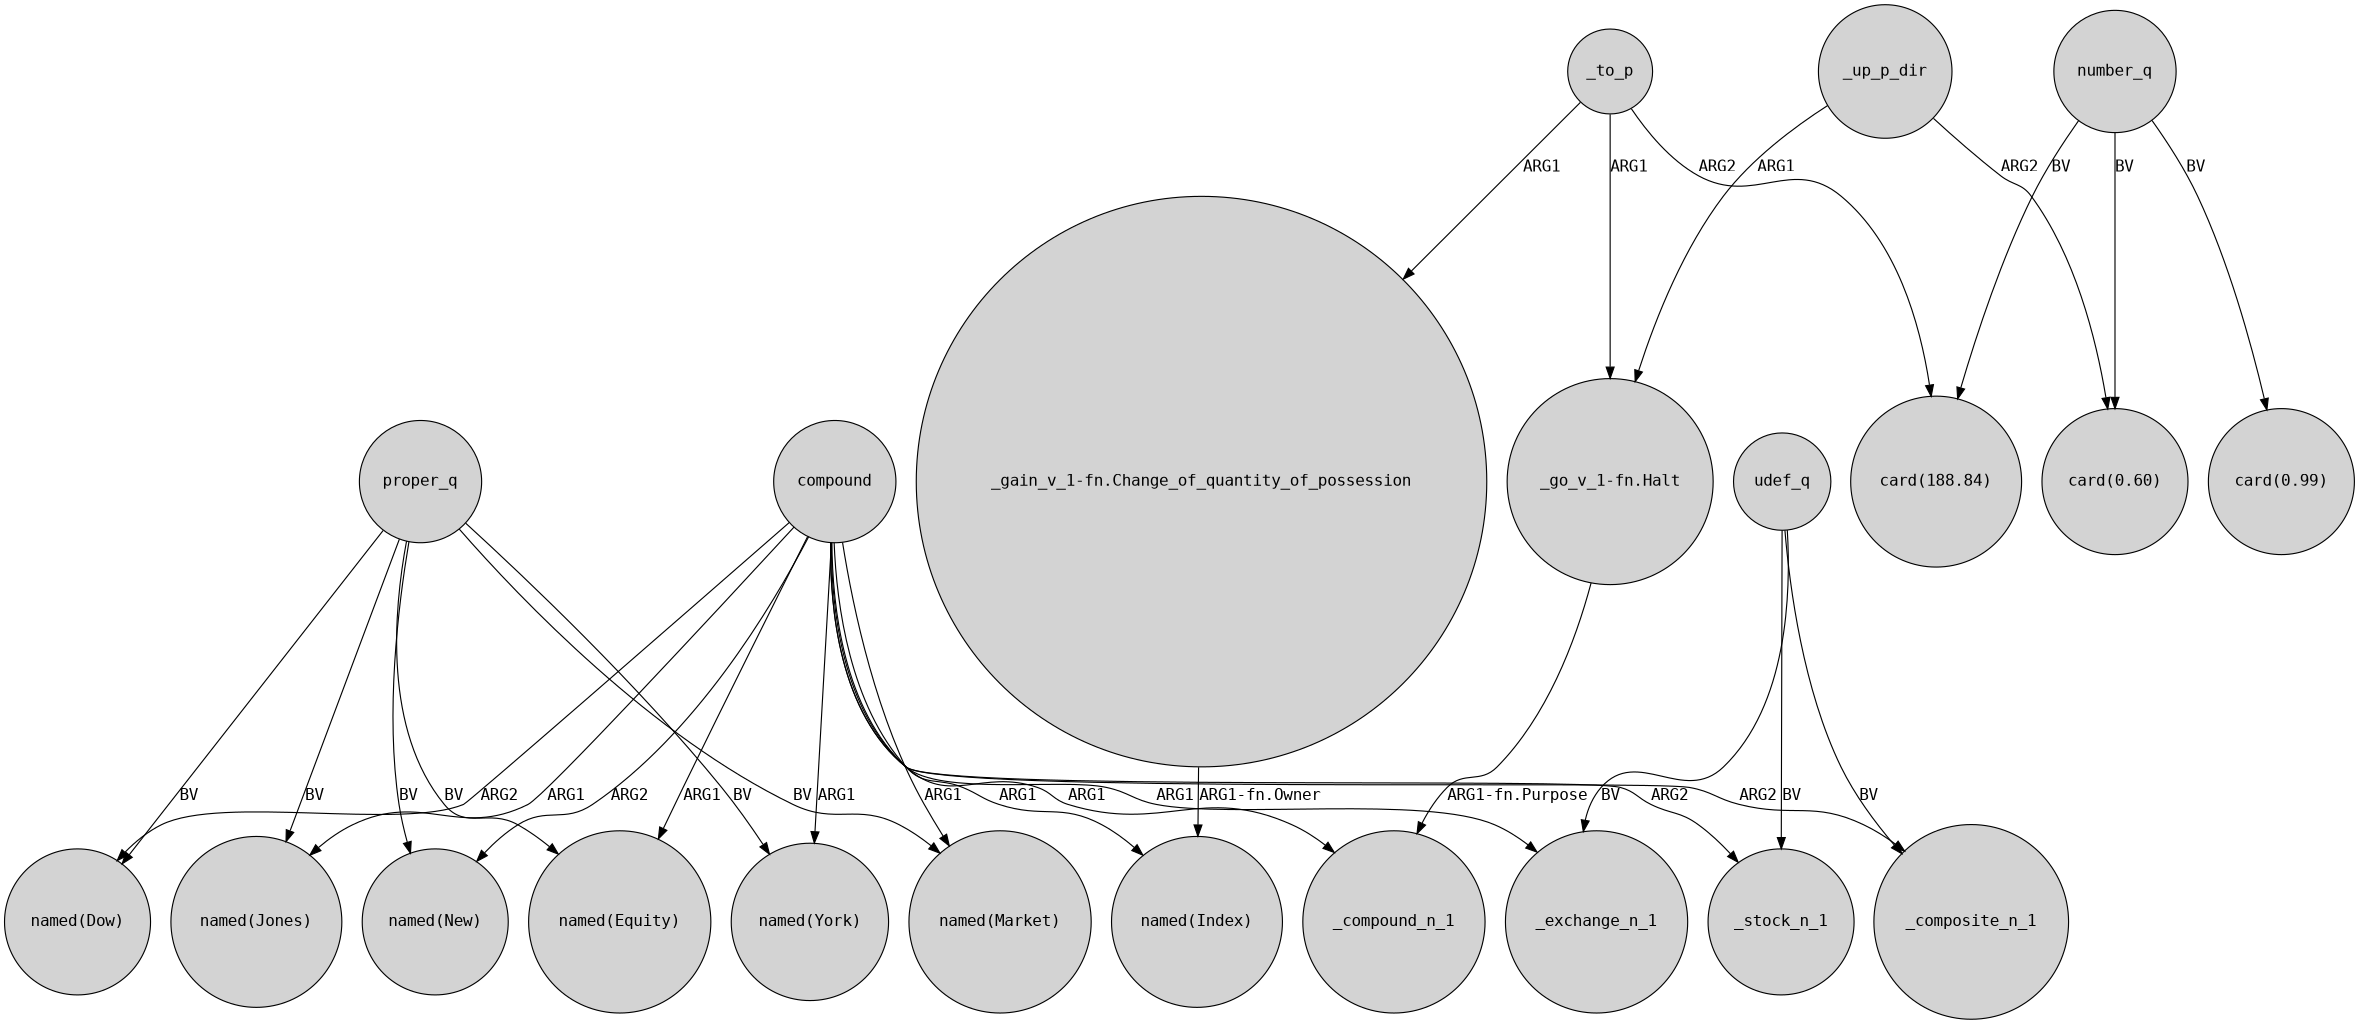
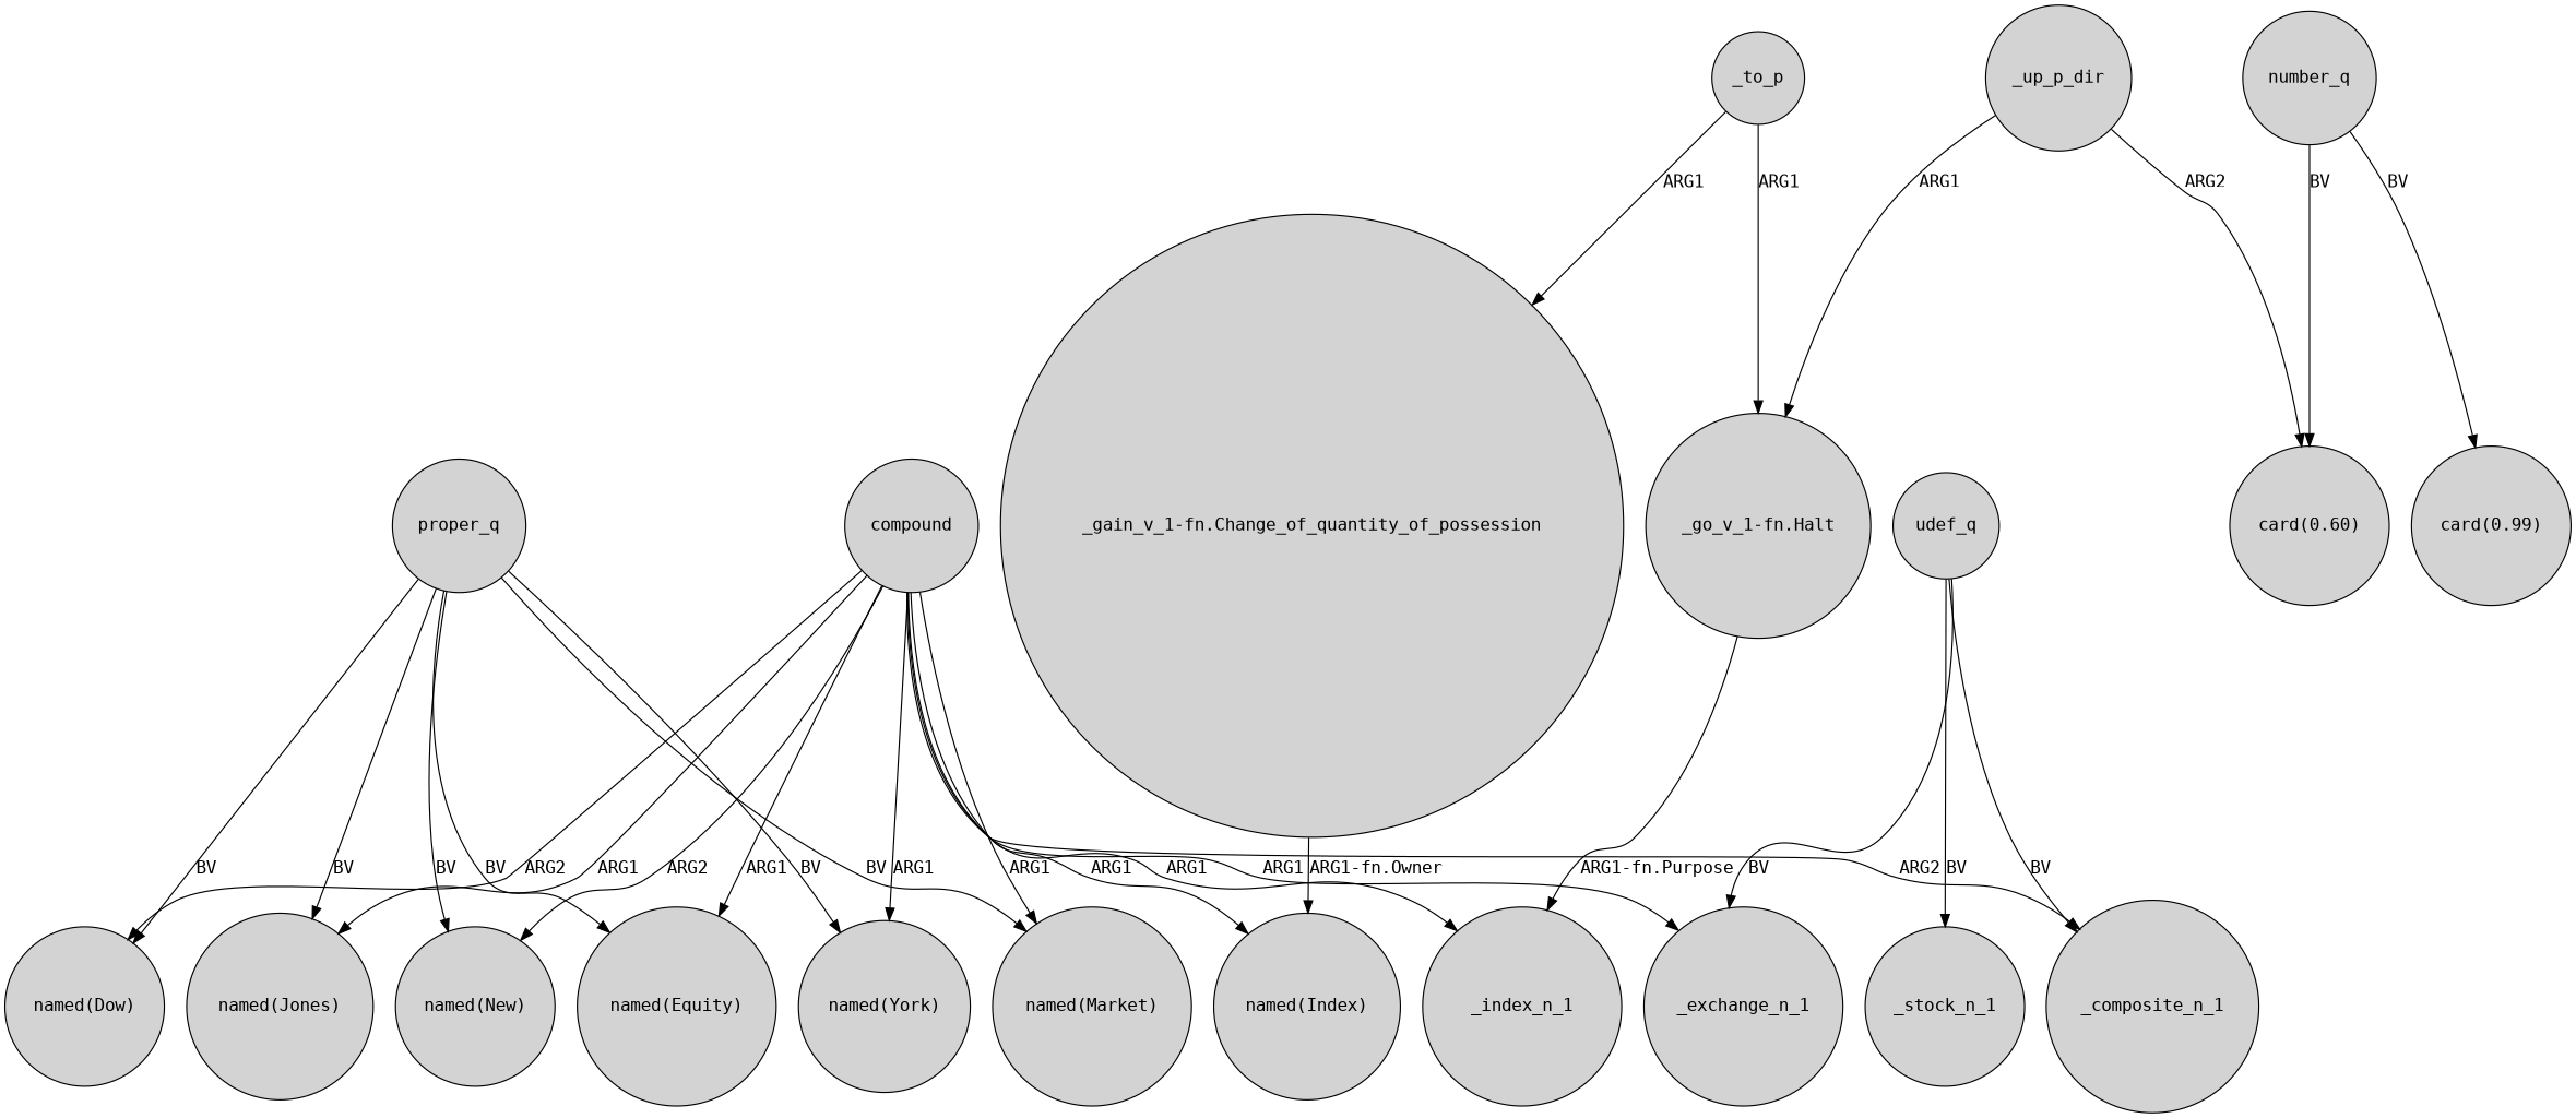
  digraph {
    fontname="DejaVu Sans Mono"
    node [fontname="DejaVu Sans Mono" shape=circle style=filled]
    edge [fontname="DejaVu Sans Mono"]
    _to_p
    "_gain_v_1-fn.Change_of_quantity_of_possession"
    "_go_v_1-fn.Halt"
-   "card(188.84)"
    "named(Index)"
-   _index_n_1 [label=_compound_n_1]
+   _index_n_1
    number_q
    "card(0.60)"
    "card(0.99)"
    compound
    "named(Jones)"
    "named(New)"
    _exchange_n_1
    "named(Market)"
    "named(York)"
    _stock_n_1
    "named(Dow)"
    _composite_n_1
    "named(Equity)"
    proper_q
    udef_q
    _up_p_dir
    _to_p -> "_gain_v_1-fn.Change_of_quantity_of_possession" [label=ARG1]
    _to_p -> "_go_v_1-fn.Halt" [label=ARG1]
-   _to_p -> "card(188.84)" [label=ARG2]
    "_gain_v_1-fn.Change_of_quantity_of_possession" -> "named(Index)" [label="ARG1-fn.Owner"]
    "_go_v_1-fn.Halt" -> _index_n_1 [label="ARG1-fn.Purpose"]
-   number_q -> "card(188.84)" [label=BV]
    number_q -> "card(0.60)" [label=BV]
    number_q -> "card(0.99)" [label=BV]
    compound -> "named(Index)" [label=ARG1]
    compound -> _index_n_1 [label=ARG1]
    compound -> "named(Jones)" [label=ARG1]
    compound -> "named(New)" [label=ARG2]
    compound -> _exchange_n_1 [label=ARG1]
    compound -> "named(Market)" [label=ARG1]
    compound -> "named(York)" [label=ARG1]
-   compound -> _stock_n_1 [label=ARG2]
    compound -> "named(Dow)" [label=ARG2]
    compound -> _composite_n_1 [label=ARG2]
    compound -> "named(Equity)" [label=ARG1]
    proper_q -> "named(Jones)" [label=BV]
    proper_q -> "named(New)" [label=BV]
    proper_q -> "named(Market)" [label=BV]
    proper_q -> "named(York)" [label=BV]
    proper_q -> "named(Dow)" [label=BV]
    proper_q -> "named(Equity)" [label=BV]
    udef_q -> _exchange_n_1 [label=BV]
    udef_q -> _stock_n_1 [label=BV]
    udef_q -> _composite_n_1 [label=BV]
    _up_p_dir -> "_go_v_1-fn.Halt" [label=ARG1]
    _up_p_dir -> "card(0.60)" [label=ARG2]
  }
